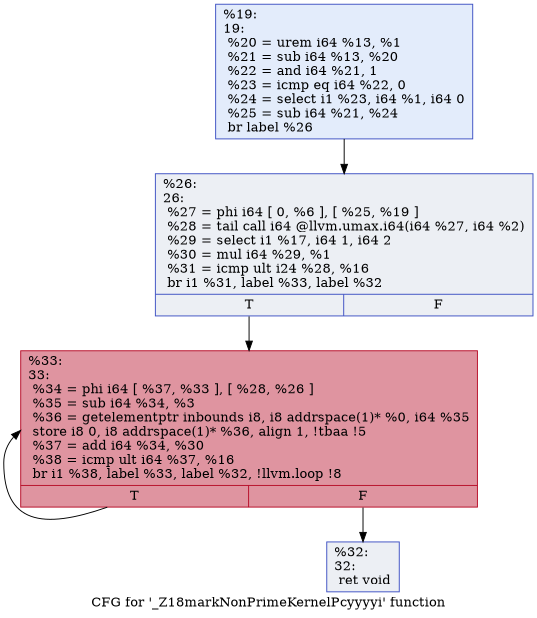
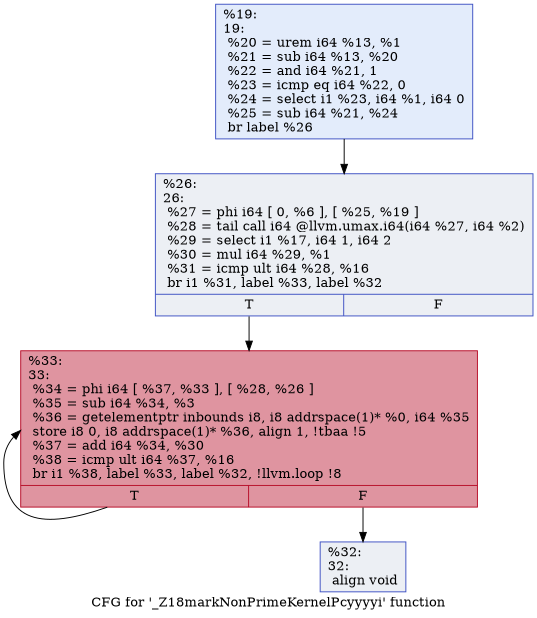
  digraph {
    label="CFG for '_Z18markNonPrimeKernelPcyyyyi' function"
    node [color="#3d50c3ff" fillcolor="#d4dbe670" shape=record style=filled]
    edge [tailport=s0]
-   n1 [label="{%26:\l26:                                               \l  %27 = phi i64 [ 0, %6 ], [ %25, %19 ]\l  %28 = tail call i64 @llvm.umax.i64(i64 %27, i64 %2)\l  %29 = select i1 %17, i64 1, i64 2\l  %30 = mul i64 %29, %1\l  %31 = icmp ult i24 %28, %16\l  br i1 %31, label %33, label %32\l|{<s0>T|<s1>F}}"]
+   n1 [label="{%26:\l26:                                               \l  %27 = phi i64 [ 0, %6 ], [ %25, %19 ]\l  %28 = tail call i64 @llvm.umax.i64(i64 %27, i64 %2)\l  %29 = select i1 %17, i64 1, i64 2\l  %30 = mul i64 %29, %1\l  %31 = icmp ult i64 %28, %16\l  br i1 %31, label %33, label %32\l|{<s0>T|<s1>F}}"]
    n2 [color="#b70d28ff" fillcolor="#b70d2870" label="{%33:\l33:                                               \l  %34 = phi i64 [ %37, %33 ], [ %28, %26 ]\l  %35 = sub i64 %34, %3\l  %36 = getelementptr inbounds i8, i8 addrspace(1)* %0, i64 %35\l  store i8 0, i8 addrspace(1)* %36, align 1, !tbaa !5\l  %37 = add i64 %34, %30\l  %38 = icmp ult i64 %37, %16\l  br i1 %38, label %33, label %32, !llvm.loop !8\l|{<s0>T|<s1>F}}"]
    n3 [fillcolor="#bfd3f670" label="{%19:\l19:                                               \l  %20 = urem i64 %13, %1\l  %21 = sub i64 %13, %20\l  %22 = and i64 %21, 1\l  %23 = icmp eq i64 %22, 0\l  %24 = select i1 %23, i64 %1, i64 0\l  %25 = sub i64 %21, %24\l  br label %26\l}"]
-   n4 [label="{%32:\l32:                                               \l  ret void\l}"]
+   n4 [label="{%32:\l32:                                               \l  align void\l}"]
    n1 -> n2
    n2 -> n2
    n2 -> n4 [tailport=s1]
    n3 -> n1
  }
